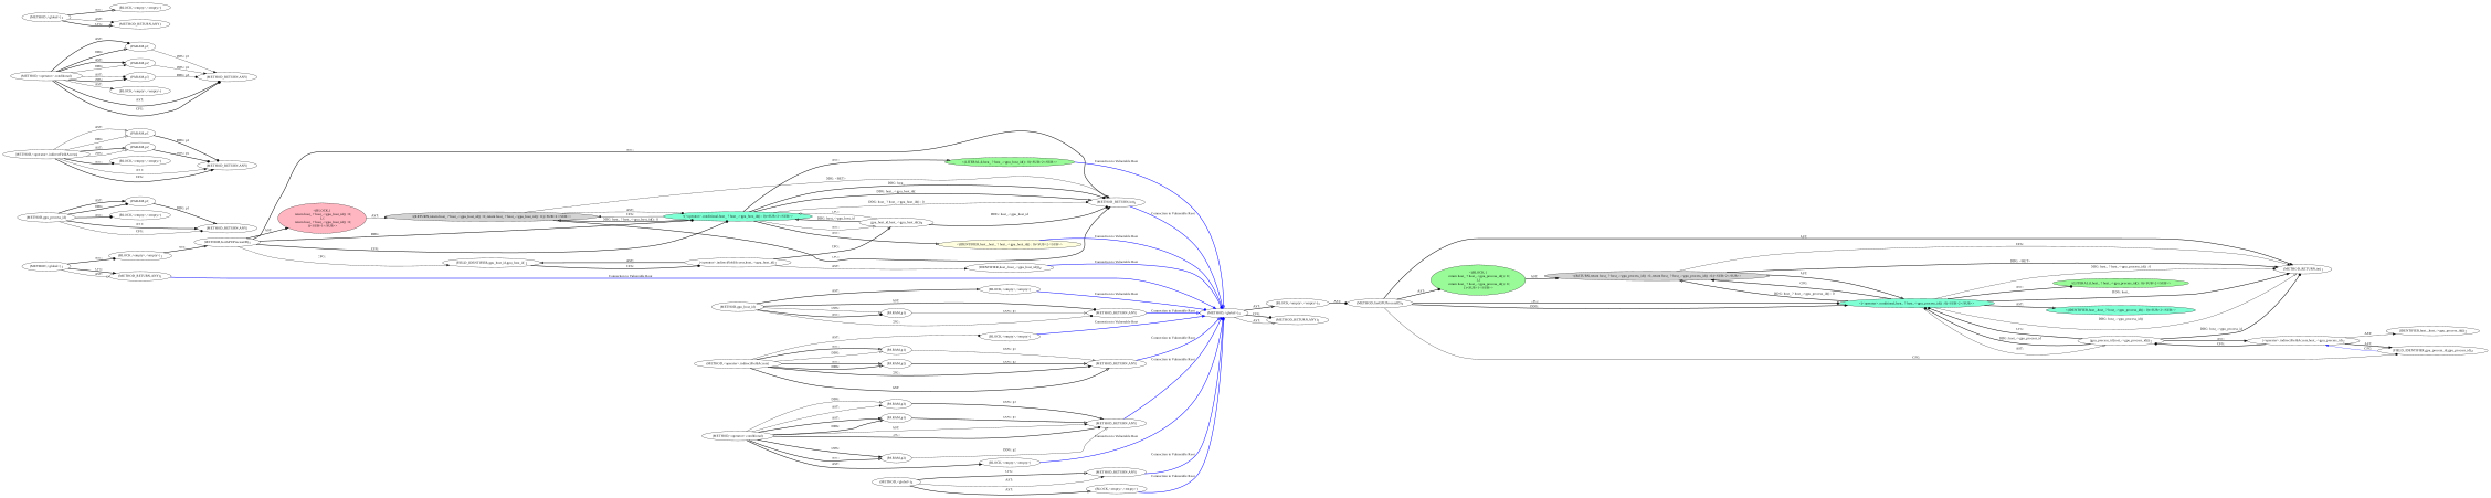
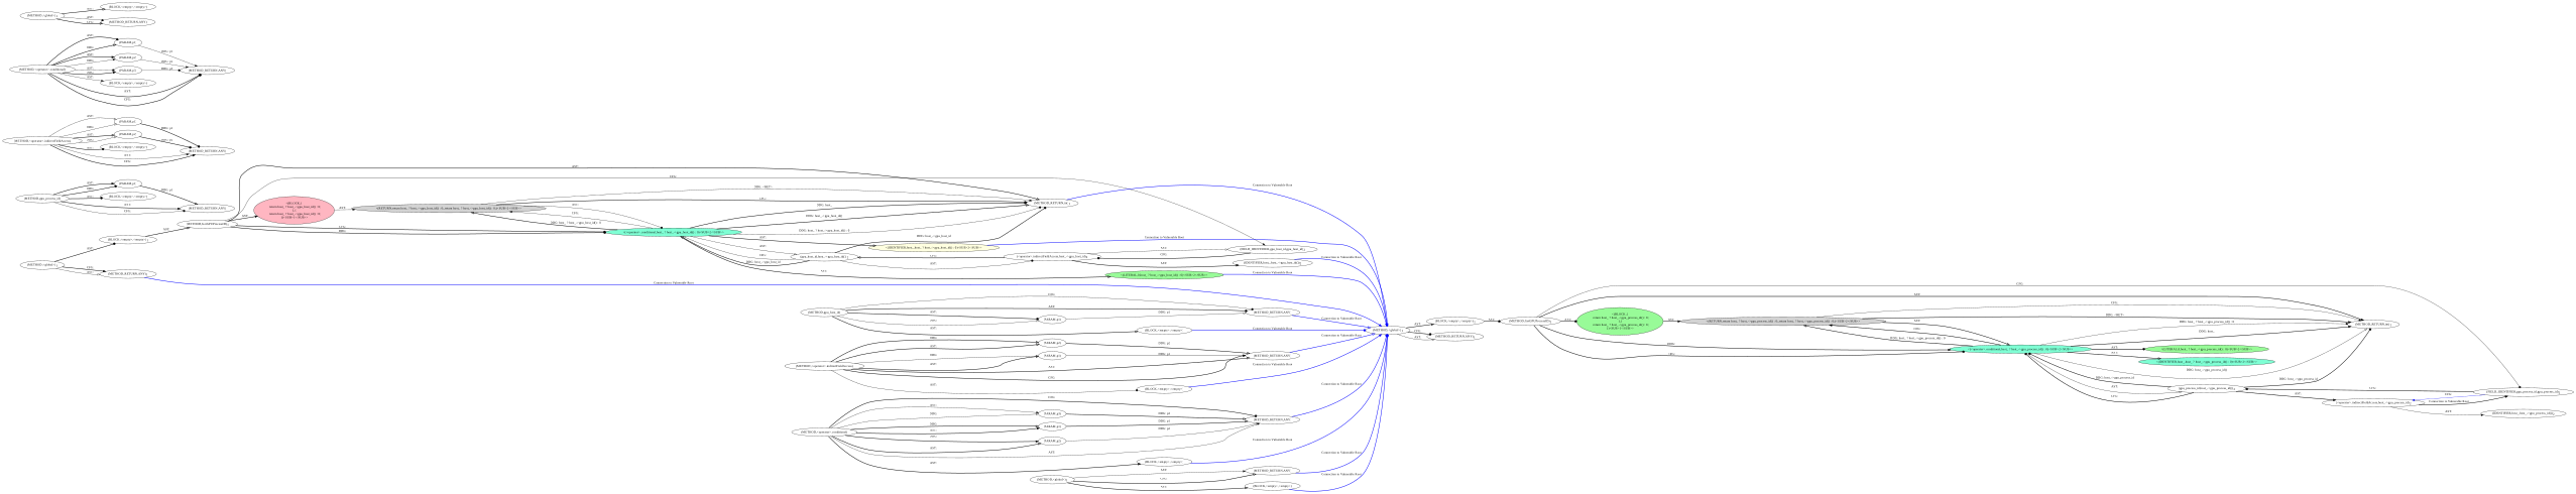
  digraph {
    fontname="Liberation Serif"
    rankdir=LR
    node [fontname="Liberation Serif"]
    edge [arrowhead=onormal fontname="Liberation Serif" style=bold]
    n1 [label=<(METHOD,&lt;global&gt;)<SUB>1</SUB>>]
    n2 [label=<(BLOCK,&lt;empty&gt;,&lt;empty&gt;)<SUB>1</SUB>>]
    n3 [label=<(METHOD_RETURN,ANY)<SUB>1</SUB>>]
    n4 [label=<(METHOD,GetGPUProcessID)<SUB>1</SUB>>]
    n5 [fillcolor=palegreen label="<(BLOCK,{\n  return host_ ? host_-&gt;gpu_process_id() : 0;\n },{\n  return host_ ? host_-&gt;gpu_process_id() : 0;\n })<SUB>1</SUB>>" style=filled]
    n6 [fillcolor=aquamarine label="<(&lt;operator&gt;.conditional,host_ ? host_-&gt;gpu_process_id() : 0)<SUB>2</SUB>>" style=filled]
    n7 [label=<(FIELD_IDENTIFIER,gpu_process_id,gpu_process_id)<SUB>2</SUB>>]
    n8 [label=<(METHOD_RETURN,int)<SUB>1</SUB>>]
    n9 [fillcolor=lightgrey label="<(RETURN,return host_ ? host_-&gt;gpu_process_id() : 0;,return host_ ? host_-&gt;gpu_process_id() : 0;)<SUB>2</SUB>>" style=filled]
    n10 [fillcolor=aquamarine label="<(IDENTIFIER,host_,host_ ? host_-&gt;gpu_process_id() : 0)<SUB>2</SUB>>" style=filled]
    n11 [label=<(gpu_process_id,host_-&gt;gpu_process_id())<SUB>2</SUB>>]
    n12 [fillcolor=palegreen label="<(LITERAL,0,host_ ? host_-&gt;gpu_process_id() : 0)<SUB>2</SUB>>" style=filled]
    n13 [label=<(&lt;operator&gt;.indirectFieldAccess,host_-&gt;gpu_process_id)<SUB>2</SUB>>]
    n14 [label=<(IDENTIFIER,host_,host_-&gt;gpu_process_id())<SUB>2</SUB>>]
    n15 [label=<(METHOD,gpu_process_id)>]
    n16 [label=<(PARAM,p1)>]
    n17 [label=<(BLOCK,&lt;empty&gt;,&lt;empty&gt;)>]
    n18 [label=<(METHOD_RETURN,ANY)>]
    n19 [label=<(METHOD,&lt;operator&gt;.indirectFieldAccess)>]
    n20 [label=<(PARAM,p1)>]
    n21 [label=<(PARAM,p2)>]
    n22 [label=<(BLOCK,&lt;empty&gt;,&lt;empty&gt;)>]
    n23 [label=<(METHOD_RETURN,ANY)>]
    n24 [label=<(METHOD,&lt;operator&gt;.conditional)>]
    n25 [label=<(PARAM,p1)>]
    n26 [label=<(PARAM,p2)>]
    n27 [label=<(PARAM,p3)>]
    n28 [label=<(BLOCK,&lt;empty&gt;,&lt;empty&gt;)>]
    n29 [label=<(METHOD_RETURN,ANY)>]
    n30 [label=<(METHOD,&lt;global&gt;)<SUB>1</SUB>>]
    n31 [label=<(BLOCK,&lt;empty&gt;,&lt;empty&gt;)>]
    n32 [label=<(METHOD_RETURN,ANY)>]
    n33 [label=<(METHOD,&lt;global&gt;)<SUB>1</SUB>>]
    n34 [label=<(BLOCK,&lt;empty&gt;,&lt;empty&gt;)<SUB>1</SUB>>]
    n35 [label=<(METHOD_RETURN,ANY)<SUB>1</SUB>>]
    n36 [label=<(METHOD,GetGPUProcessID)<SUB>1</SUB>>]
    n37 [fillcolor=lightpink label="<(BLOCK,{\n  return host_ ? host_-&gt;gpu_host_id() : 0;\n },{\n  return host_ ? host_-&gt;gpu_host_id() : 0;\n })<SUB>1</SUB>>" style=filled]
    n38 [fillcolor=aquamarine label="<(&lt;operator&gt;.conditional,host_ ? host_-&gt;gpu_host_id() : 0)<SUB>2</SUB>>" style=filled]
    n39 [label=<(FIELD_IDENTIFIER,gpu_host_id,gpu_host_id)<SUB>2</SUB>>]
    n40 [label=<(METHOD_RETURN,int)<SUB>1</SUB>>]
    n41 [fillcolor=lightgrey label="<(RETURN,return host_ ? host_-&gt;gpu_host_id() : 0;,return host_ ? host_-&gt;gpu_host_id() : 0;)<SUB>2</SUB>>" style=filled]
    n42 [fillcolor=lightyellow label="<(IDENTIFIER,host_,host_ ? host_-&gt;gpu_host_id() : 0)<SUB>2</SUB>>" style=filled]
    n43 [label=<(gpu_host_id,host_-&gt;gpu_host_id())<SUB>2</SUB>>]
    n44 [fillcolor=palegreen label="<(LITERAL,0,host_ ? host_-&gt;gpu_host_id() : 0)<SUB>2</SUB>>" style=filled]
    n45 [label=<(&lt;operator&gt;.indirectFieldAccess,host_-&gt;gpu_host_id)<SUB>2</SUB>>]
    n46 [label=<(IDENTIFIER,host_,host_-&gt;gpu_host_id())<SUB>2</SUB>>]
    n47 [label=<(METHOD,gpu_host_id)>]
    n48 [label=<(PARAM,p1)>]
    n49 [label=<(BLOCK,&lt;empty&gt;,&lt;empty&gt;)>]
    n50 [label=<(METHOD_RETURN,ANY)>]
    n51 [label=<(METHOD,&lt;operator&gt;.indirectFieldAccess)>]
    n52 [label=<(PARAM,p1)>]
    n53 [label=<(PARAM,p2)>]
    n54 [label=<(BLOCK,&lt;empty&gt;,&lt;empty&gt;)>]
    n55 [label=<(METHOD_RETURN,ANY)>]
    n56 [label=<(METHOD,&lt;operator&gt;.conditional)>]
    n57 [label=<(PARAM,p1)>]
    n58 [label=<(PARAM,p2)>]
    n59 [label=<(PARAM,p3)>]
    n60 [label=<(BLOCK,&lt;empty&gt;,&lt;empty&gt;)>]
    n61 [label=<(METHOD_RETURN,ANY)>]
    n62 [label=<(METHOD,&lt;global&gt;)<SUB>1</SUB>>]
    n63 [label=<(BLOCK,&lt;empty&gt;,&lt;empty&gt;)>]
    n64 [label=<(METHOD_RETURN,ANY)>]
    n1 -> n2 [label="AST: "]
    n1 -> n3 [label="AST: " style=solid]
    n1 -> n3 [arrowhead=dot label="CFG: "]
    n2 -> n4 [arrowhead=dot label="AST: "]
    n4 -> n5 [arrowhead=dot label="AST: "]
    n4 -> n6 [arrowhead=dot label="CFG: "]
    n4 -> n6 [arrowhead=normal label="DDG: "]
    n4 -> n7 [arrowhead=dot label="CFG: " style=solid]
    n4 -> n8 [arrowhead=normal label="AST: "]
    n5 -> n9 [arrowhead=normal label="AST: "]
    n6 -> n8 [arrowhead=normal label="DDG: host_"]
    n6 -> n8 [label="DDG: host_-&gt;gpu_process_id()" style=solid]
    n6 -> n8 [arrowhead=dot label="DDG: host_ ? host_-&gt;gpu_process_id() : 0" style=solid]
    n6 -> n9 [arrowhead=normal label="CFG: "]
    n6 -> n9 [label="DDG: host_ ? host_-&gt;gpu_process_id() : 0"]
    n6 -> n10 [label="AST: "]
    n6 -> n11 [label="AST: " style=solid]
    n6 -> n12 [arrowhead=dot label="AST: "]
    n7 -> n13 [arrowhead=normal color=blue label="CFG: " style=solid]
    n9 -> n6 [label="AST: "]
    n9 -> n8 [arrowhead=normal label="CFG: " style=solid]
    n9 -> n8 [arrowhead=normal label="DDG: &lt;RET&gt;"]
    n11 -> n6 [arrowhead=dot label="CFG: "]
    n11 -> n6 [arrowhead=dot label="DDG: host_-&gt;gpu_process_id"]
    n11 -> n8 [arrowhead=dot label="DDG: host_-&gt;gpu_process_id"]
    n11 -> n13 [arrowhead=normal label="AST: "]
-   n13 -> n7 [arrowhead=normal label="AST: "]
-   n13 -> n11 [arrowhead=dot label="CFG: "]
+   n13 -> n7 [arrowhead=normal label="Connection to Vulnerable Root"]
+   n7 -> n11 [arrowhead=dot label="CFG: "]
    n13 -> n14 [arrowhead=normal label="AST: " style=solid]
    n15 -> n16 [arrowhead=normal label="AST: "]
    n15 -> n16 [arrowhead=dot label="DDG: "]
    n15 -> n17 [arrowhead=dot label="AST: "]
    n15 -> n18 [arrowhead=normal label="AST: "]
    n15 -> n18 [arrowhead=dot label="CFG: " style=solid]
    n16 -> n18 [label="DDG: p1"]
    n19 -> n20 [label="AST: " style=solid]
    n19 -> n20 [label="DDG: " style=solid]
    n19 -> n21 [label="AST: "]
    n19 -> n21 [label="DDG: " style=solid]
    n19 -> n22 [arrowhead=dot label="AST: "]
    n19 -> n23 [arrowhead=normal label="AST: " style=solid]
    n19 -> n23 [arrowhead=normal label="CFG: "]
    n20 -> n23 [arrowhead=dot label="DDG: p1"]
    n21 -> n23 [arrowhead=dot label="DDG: p2"]
    n24 -> n25 [arrowhead=dot label="AST: "]
    n24 -> n25 [label="DDG: "]
    n24 -> n26 [arrowhead=normal label="AST: "]
    n24 -> n26 [arrowhead=normal label="DDG: " style=solid]
    n24 -> n27 [arrowhead=dot label="AST: " style=solid]
    n24 -> n27 [arrowhead=normal label="DDG: "]
    n24 -> n28 [arrowhead=normal label="AST: " style=solid]
    n24 -> n29 [arrowhead=dot label="AST: "]
    n24 -> n29 [arrowhead=dot label="CFG: "]
    n25 -> n29 [arrowhead=normal label="DDG: p1" style=solid]
    n26 -> n29 [arrowhead=normal label="DDG: p2" style=solid]
    n27 -> n29 [arrowhead=dot label="DDG: p3" style=solid]
    n30 -> n31 [label="AST: "]
    n30 -> n32 [arrowhead=dot label="AST: " style=solid]
    n30 -> n32 [label="CFG: "]
    n33 -> n34 [arrowhead=dot label="AST: "]
    n33 -> n35 [label="AST: " style=solid]
    n33 -> n35 [arrowhead=normal label="CFG: "]
    n34 -> n36 [label="AST: "]
    n35 -> n1 [arrowhead=normal color=blue label="Connection to Vulnerable Root" penwidth=2.0]
    n36 -> n37 [arrowhead=normal label="AST: "]
    n36 -> n38 [arrowhead=dot label="CFG: "]
    n36 -> n38 [arrowhead=dot label="DDG: "]
    n36 -> n39 [arrowhead=normal label="CFG: " style=solid]
    n36 -> n40 [label="AST: "]
    n37 -> n41 [arrowhead=normal label="AST: " style=solid]
    n38 -> n40 [arrowhead=dot label="DDG: host_"]
    n38 -> n40 [label="DDG: host_-&gt;gpu_host_id()"]
    n38 -> n40 [arrowhead=dot label="DDG: host_ ? host_-&gt;gpu_host_id() : 0" style=solid]
    n38 -> n41 [arrowhead=normal label="CFG: " style=solid]
    n38 -> n41 [label="DDG: host_ ? host_-&gt;gpu_host_id() : 0"]
    n38 -> n42 [label="AST: "]
    n38 -> n43 [label="AST: " style=solid]
    n38 -> n44 [label="AST: "]
    n39 -> n45 [arrowhead=dot label="CFG: "]
    n40 -> n1 [color=blue label="Connection to Vulnerable Root" penwidth=2.0]
    n41 -> n38 [arrowhead=dot label="AST: " style=solid]
    n41 -> n40 [arrowhead=normal label="CFG: "]
    n41 -> n40 [arrowhead=normal label="DDG: &lt;RET&gt;" style=solid]
    n42 -> n1 [color=blue label="Connection to Vulnerable Root" penwidth=2.0 style=solid]
    n43 -> n38 [label="CFG: " style=solid]
    n43 -> n38 [label="DDG: host_-&gt;gpu_host_id"]
    n43 -> n40 [arrowhead=dot label="DDG: host_-&gt;gpu_host_id"]
+   n43 -> n45 [arrowhead=dot label="AST: " style=solid]
    n44 -> n1 [color=blue label="Connection to Vulnerable Root" penwidth=2.0]
-   n45 -> n39 [label="AST: "]
+   n45 -> n39 [label="AST: " style=solid]
    n45 -> n43 [label="CFG: "]
-   n45 -> n46 [arrowhead=normal label="AST: " style=solid]
+   n45 -> n46 [arrowhead=normal label="AST: "]
    n46 -> n1 [arrowhead=dot color=blue label="Connection to Vulnerable Root" penwidth=2.0 style=solid]
    n47 -> n48 [arrowhead=dot label="AST: "]
    n47 -> n48 [label="DDG: " style=solid]
    n47 -> n49 [label="AST: "]
    n47 -> n50 [arrowhead=dot label="AST: "]
    n47 -> n50 [arrowhead=dot label="CFG: " style=solid]
    n48 -> n50 [label="DDG: p1" style=solid]
    n49 -> n1 [arrowhead=dot color=blue label="Connection to Vulnerable Root" penwidth=2.0 style=solid]
    n50 -> n1 [color=blue label="Connection to Vulnerable Root" penwidth=2.0]
    n51 -> n52 [label="AST: "]
    n51 -> n52 [label="DDG: " style=solid]
    n51 -> n53 [label="AST: "]
    n51 -> n53 [label="DDG: "]
    n51 -> n54 [arrowhead=dot label="AST: " style=solid]
    n51 -> n55 [label="AST: "]
    n51 -> n55 [arrowhead=normal label="CFG: "]
    n52 -> n55 [label="DDG: p1" style=solid]
    n53 -> n55 [label="DDG: p2"]
    n54 -> n1 [arrowhead=normal color=blue label="Connection to Vulnerable Root" penwidth=2.0 style=solid]
    n55 -> n1 [color=blue label="Connection to Vulnerable Root" penwidth=2.0 style=solid]
    n56 -> n57 [arrowhead=normal label="AST: "]
    n56 -> n57 [label="DDG: "]
    n56 -> n58 [label="AST: "]
    n56 -> n58 [arrowhead=normal label="DDG: "]
    n56 -> n59 [arrowhead=normal label="AST: " style=solid]
    n56 -> n59 [label="DDG: " style=solid]
    n56 -> n60 [arrowhead=normal label="AST: "]
    n56 -> n61 [arrowhead=normal label="AST: " style=solid]
    n56 -> n61 [arrowhead=dot label="CFG: "]
    n57 -> n61 [label="DDG: p1"]
    n58 -> n61 [label="DDG: p2" style=solid]
    n59 -> n61 [label="DDG: p3"]
    n60 -> n1 [arrowhead=dot color=blue label="Connection to Vulnerable Root" penwidth=2.0 style=solid]
    n61 -> n1 [arrowhead=dot color=blue label="Connection to Vulnerable Root" penwidth=2.0 style=solid]
    n62 -> n63 [label="AST: "]
    n62 -> n64 [arrowhead=normal label="AST: " style=solid]
    n62 -> n64 [label="CFG: "]
    n63 -> n1 [arrowhead=dot color=blue label="Connection to Vulnerable Root" penwidth=2.0]
    n64 -> n1 [color=blue label="Connection to Vulnerable Root" penwidth=2.0 style=solid]
  }
